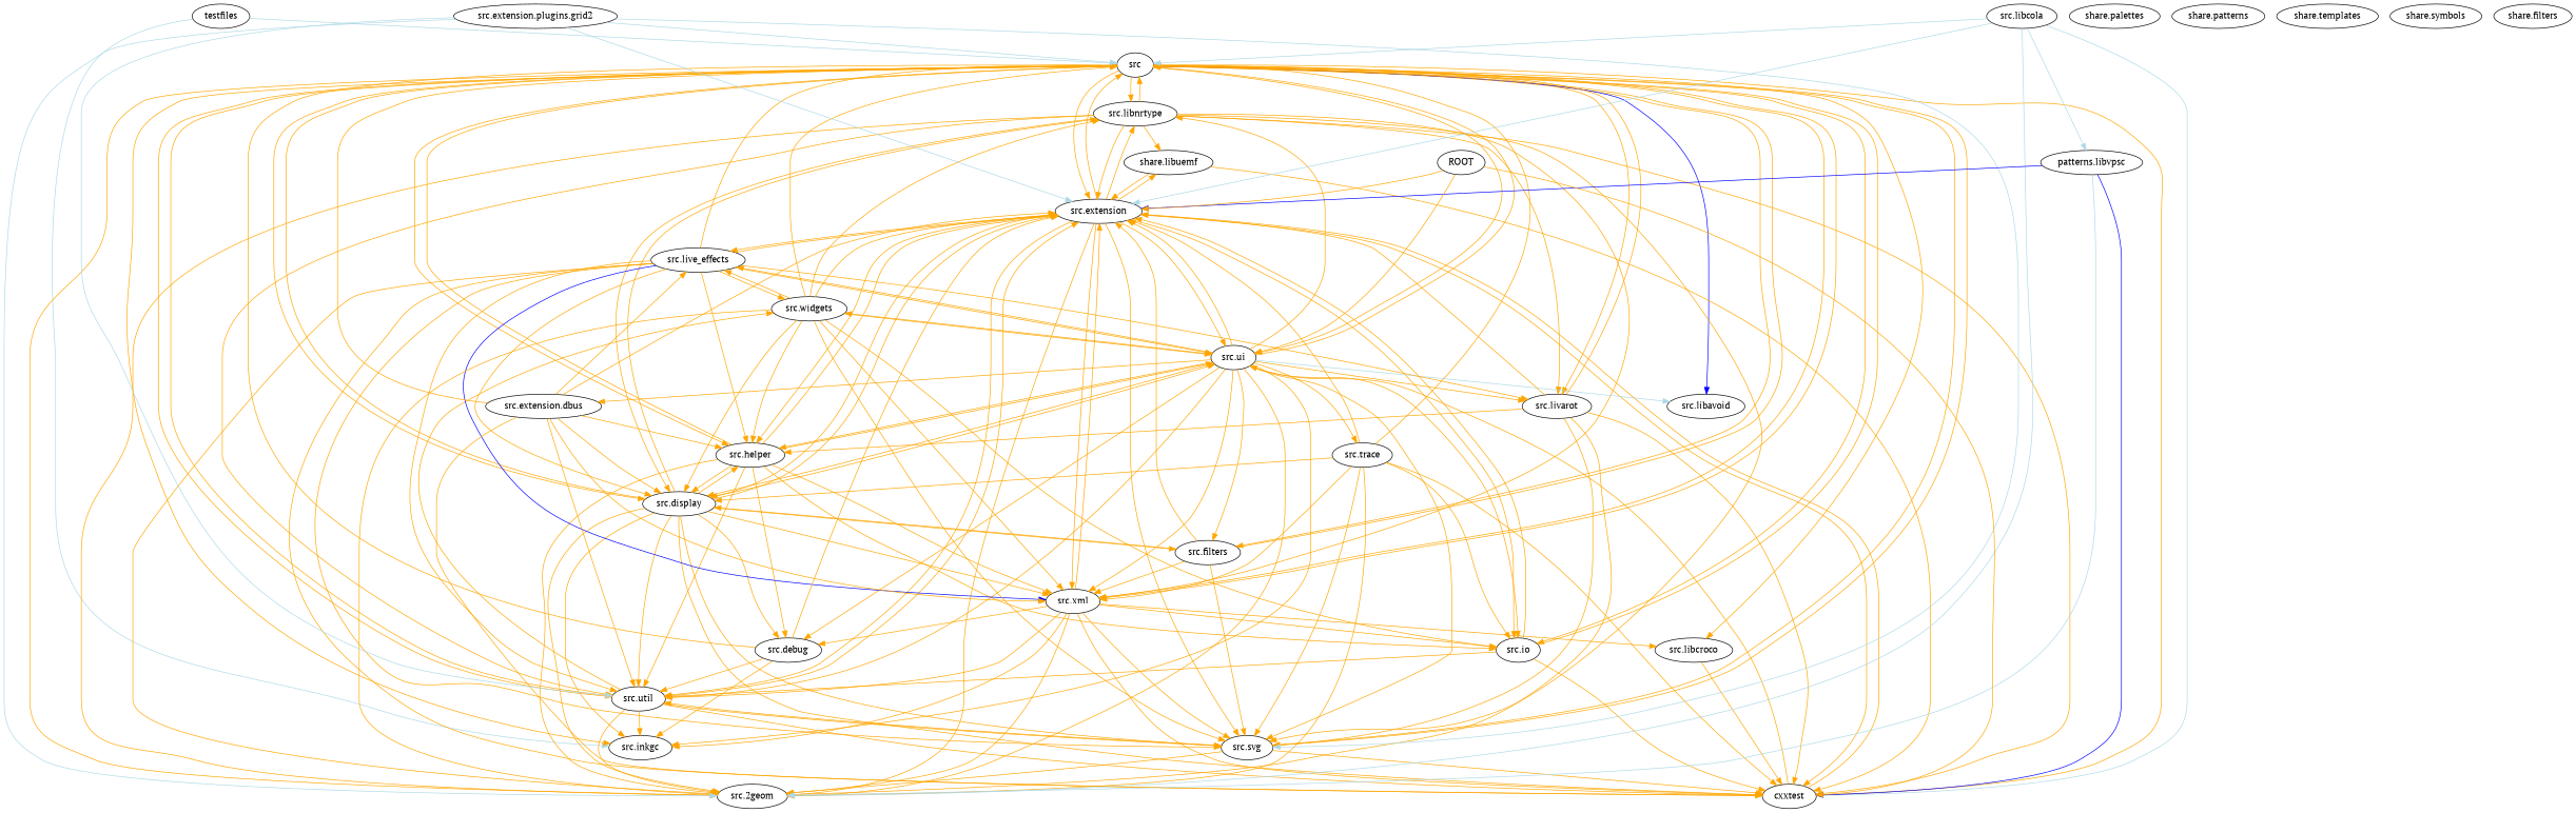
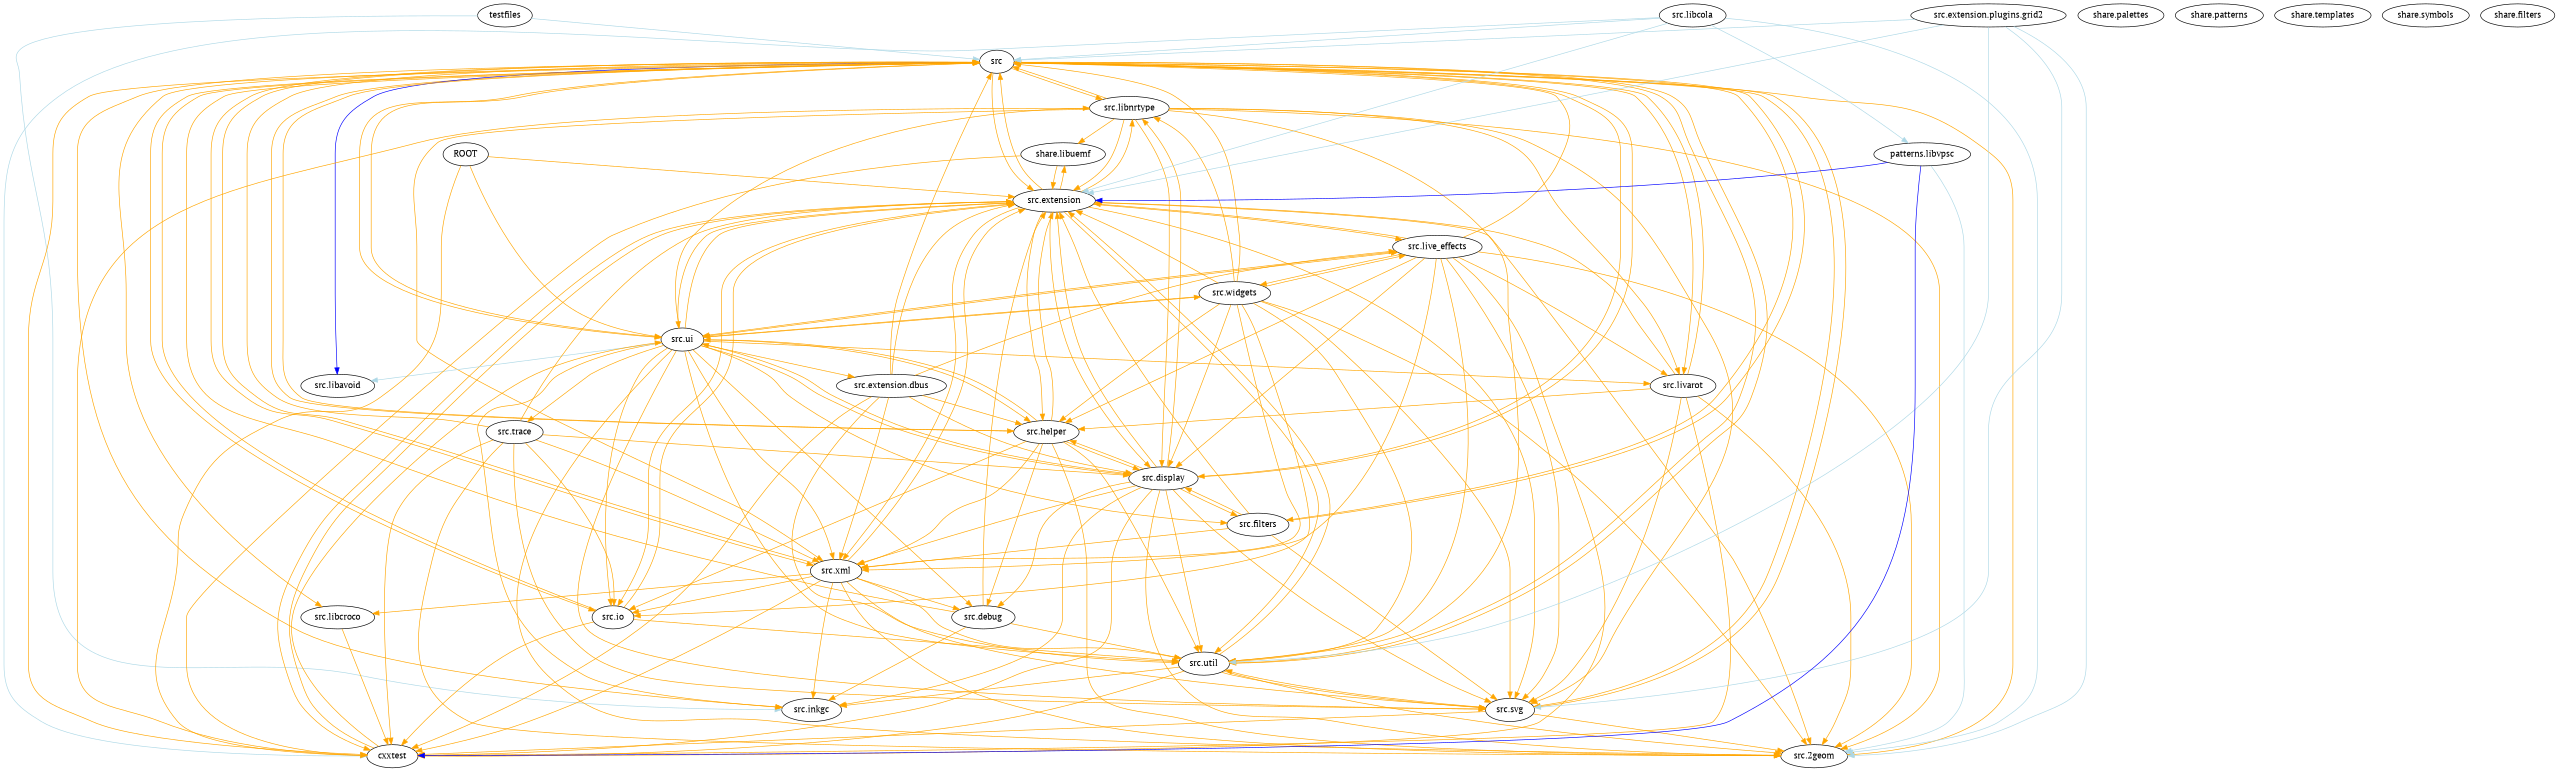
  digraph {
    fontname="PT Serif"
    node [fontname="PT Serif" shape=oval]
    edge [color=orange fontname="PT Serif"]
    testfiles
    src
    "src.inkgc"
    "src.libnrtype"
    "src.extension"
    "src.util"
    "src.svg"
    "src.helper"
    "src.io"
    "src.display"
    "src.xml"
    "src.2geom"
    "src.ui"
    "src.filters"
    "src.livarot"
    "src.libavoid"
    "src.libcroco"
    cxxtest
    n19 [label="share.libuemf"]
    "src.live_effects"
    "src.debug"
    "src.widgets"
    "src.trace"
    "src.extension.dbus"
    "share.palettes"
    "share.patterns"
    "src.extension.plugins.grid2"
    "src.libcola"
    n29 [label="patterns.libvpsc"]
    "share.templates"
    "share.symbols"
    ROOT [shape=""]
    "share.filters"
    testfiles -> src [color=lightblue]
    testfiles -> "src.inkgc" [color=lightblue]
    src -> "src.inkgc"
    src -> "src.libnrtype"
    src -> "src.extension"
    src -> "src.util"
    src -> "src.svg"
    src -> "src.helper"
    src -> "src.io"
    src -> "src.display"
    src -> "src.xml"
    src -> "src.2geom"
    src -> "src.ui"
    src -> "src.filters"
    src -> "src.livarot"
    src -> "src.libavoid" [color=blue]
    src -> "src.libcroco"
    src -> cxxtest
    "src.libnrtype" -> src
    "src.libnrtype" -> "src.extension"
    "src.libnrtype" -> "src.util"
    "src.libnrtype" -> "src.svg"
    "src.libnrtype" -> "src.display"
    "src.libnrtype" -> "src.xml"
    "src.libnrtype" -> "src.2geom"
    "src.libnrtype" -> "src.livarot"
    "src.libnrtype" -> cxxtest
    "src.libnrtype" -> n19
    "src.extension" -> src
    "src.extension" -> "src.libnrtype"
    "src.extension" -> "src.util"
    "src.extension" -> "src.svg"
    "src.extension" -> "src.helper"
    "src.extension" -> "src.io"
    "src.extension" -> "src.display"
    "src.extension" -> "src.xml"
    "src.extension" -> "src.2geom"
    "src.extension" -> "src.ui"
    "src.extension" -> cxxtest
    "src.extension" -> n19
    "src.extension" -> "src.live_effects"
    "src.util" -> src
    "src.util" -> "src.inkgc"
    "src.util" -> "src.extension"
    "src.util" -> "src.svg"
    "src.util" -> "src.2geom"
    "src.util" -> cxxtest
    "src.svg" -> src
    "src.svg" -> "src.util"
    "src.svg" -> "src.2geom"
    "src.svg" -> cxxtest
    "src.helper" -> src
    "src.helper" -> "src.extension"
    "src.helper" -> "src.util"
    "src.helper" -> "src.io"
    "src.helper" -> "src.display"
    "src.helper" -> "src.xml"
    "src.helper" -> "src.2geom"
    "src.helper" -> "src.ui"
    "src.helper" -> "src.debug"
    "src.io" -> src
    "src.io" -> "src.extension"
    "src.io" -> "src.util"
    "src.io" -> cxxtest
    "src.display" -> src
    "src.display" -> "src.inkgc"
    "src.display" -> "src.libnrtype"
    "src.display" -> "src.extension"
    "src.display" -> "src.util"
    "src.display" -> "src.svg"
    "src.display" -> "src.helper"
    "src.display" -> "src.xml"
    "src.display" -> "src.2geom"
    "src.display" -> "src.ui"
    "src.display" -> "src.filters"
    "src.display" -> cxxtest
    "src.display" -> "src.debug"
    "src.xml" -> src
    "src.xml" -> "src.inkgc"
    "src.xml" -> "src.extension"
    "src.xml" -> "src.util"
    "src.xml" -> "src.svg"
    "src.xml" -> "src.io"
    "src.xml" -> "src.2geom"
    "src.xml" -> "src.libcroco"
    "src.xml" -> cxxtest
    "src.xml" -> "src.debug"
    "src.ui" -> src
    "src.ui" -> "src.inkgc"
    "src.ui" -> "src.libnrtype"
    "src.ui" -> "src.extension"
    "src.ui" -> "src.util"
    "src.ui" -> "src.svg"
    "src.ui" -> "src.helper"
    "src.ui" -> "src.io"
    "src.ui" -> "src.display"
    "src.ui" -> "src.xml"
    "src.ui" -> "src.2geom"
    "src.ui" -> "src.filters"
    "src.ui" -> "src.livarot"
    "src.ui" -> "src.libavoid" [color=lightblue]
    "src.ui" -> "src.live_effects"
    "src.ui" -> "src.debug"
    "src.ui" -> "src.widgets"
    "src.ui" -> "src.trace"
    "src.ui" -> "src.extension.dbus"
    "src.filters" -> src
    "src.filters" -> "src.extension"
    "src.filters" -> "src.svg"
    "src.filters" -> "src.display"
    "src.filters" -> "src.xml"
    "src.livarot" -> src
    "src.livarot" -> "src.extension"
    "src.livarot" -> "src.svg"
    "src.livarot" -> "src.helper"
    "src.livarot" -> "src.2geom"
    "src.livarot" -> cxxtest
    "src.libcroco" -> cxxtest
    cxxtest -> "src.extension"
    cxxtest -> "src.ui"
    n19 -> "src.extension"
    n19 -> cxxtest
    "src.live_effects" -> src
    "src.live_effects" -> "src.extension"
    "src.live_effects" -> "src.util"
    "src.live_effects" -> "src.svg"
    "src.live_effects" -> "src.helper"
    "src.live_effects" -> "src.display"
-   "src.live_effects" -> "src.xml" [color=blue]
+   "src.live_effects" -> "src.xml"
    "src.live_effects" -> "src.2geom"
    "src.live_effects" -> "src.ui"
    "src.live_effects" -> "src.livarot"
    "src.live_effects" -> cxxtest
    "src.live_effects" -> "src.widgets"
    "src.debug" -> src
    "src.debug" -> "src.inkgc"
    "src.debug" -> "src.extension"
    "src.debug" -> "src.util"
    "src.widgets" -> src
    "src.widgets" -> "src.libnrtype"
    "src.widgets" -> "src.extension"
-   "src.util" -> "src.widgets"
+   "src.widgets" -> "src.util"
    "src.widgets" -> "src.svg"
    "src.widgets" -> "src.helper"
    "src.widgets" -> "src.io"
    "src.widgets" -> "src.display"
    "src.widgets" -> "src.xml"
    "src.widgets" -> "src.2geom"
    "src.widgets" -> "src.ui"
    "src.widgets" -> "src.live_effects"
    "src.trace" -> src
    "src.trace" -> "src.extension"
    "src.trace" -> "src.svg"
    "src.trace" -> "src.io"
    "src.trace" -> "src.display"
    "src.trace" -> "src.xml"
    "src.trace" -> "src.2geom"
    "src.trace" -> cxxtest
    "src.extension.dbus" -> src
    "src.extension.dbus" -> "src.extension"
    "src.extension.dbus" -> "src.util"
    "src.extension.dbus" -> "src.helper"
    "src.extension.dbus" -> "src.display"
    "src.extension.dbus" -> "src.xml"
    "src.extension.dbus" -> cxxtest
    "src.extension.dbus" -> "src.live_effects"
    "src.extension.plugins.grid2" -> src [color=lightblue]
    "src.extension.plugins.grid2" -> "src.extension" [color=lightblue]
    "src.extension.plugins.grid2" -> "src.util" [color=lightblue]
    "src.extension.plugins.grid2" -> "src.svg" [color=lightblue]
    "src.extension.plugins.grid2" -> "src.2geom" [color=lightblue]
    "src.libcola" -> src [color=lightblue]
    "src.libcola" -> "src.extension" [color=lightblue]
    "src.libcola" -> "src.2geom" [color=lightblue]
    "src.libcola" -> cxxtest [color=lightblue]
    "src.libcola" -> n29 [color=lightblue]
    n29 -> "src.extension" [color=blue]
    n29 -> "src.2geom" [color=lightblue]
    n29 -> cxxtest [color=blue]
    ROOT -> "src.extension"
    ROOT -> "src.ui"
    ROOT -> cxxtest
  }
